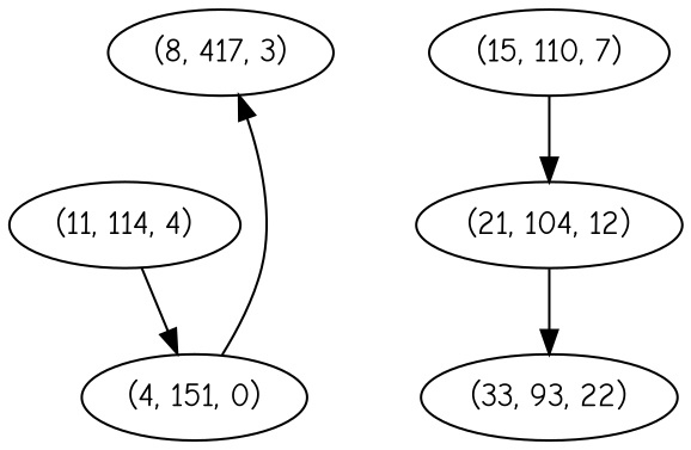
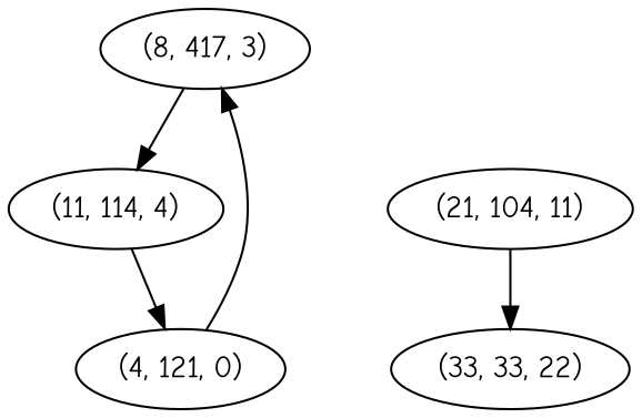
  digraph {
    fontname="Comic Neue"
    node [fontname="Comic Neue"]
    edge [fontname="Comic Neue"]
    n1 [label="(8, 417, 3)"]
-   "(4, 121, 0)" [label="(4, 151, 0)"]
+   "(4, 121, 0)"
    "(11, 114, 4)"
-   "(15, 110, 7)"
-   "(21, 104, 12)"
-   "(33, 93, 22)"
+   "(21, 104, 12)" [label="(21, 104, 11)"]
+   "(33, 93, 22)" [label="(33, 33, 22)"]
+   n1 -> "(11, 114, 4)"
    "(4, 121, 0)" -> n1
    "(11, 114, 4)" -> "(4, 121, 0)"
-   "(15, 110, 7)" -> "(21, 104, 12)"
    "(21, 104, 12)" -> "(33, 93, 22)"
  }
